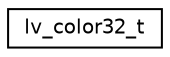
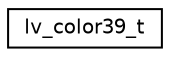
  digraph {
    rankdir=LR
-   n1 [color=black fillcolor=white fontname=Helvetica fontsize=10 height=0.2 label=lv_color32_t shape=record style=filled width=0.4]
+   n1 [color=black fillcolor=white fontname=Helvetica fontsize=10 height=0.2 label=lv_color39_t shape=record style=filled width=0.4]
  }
